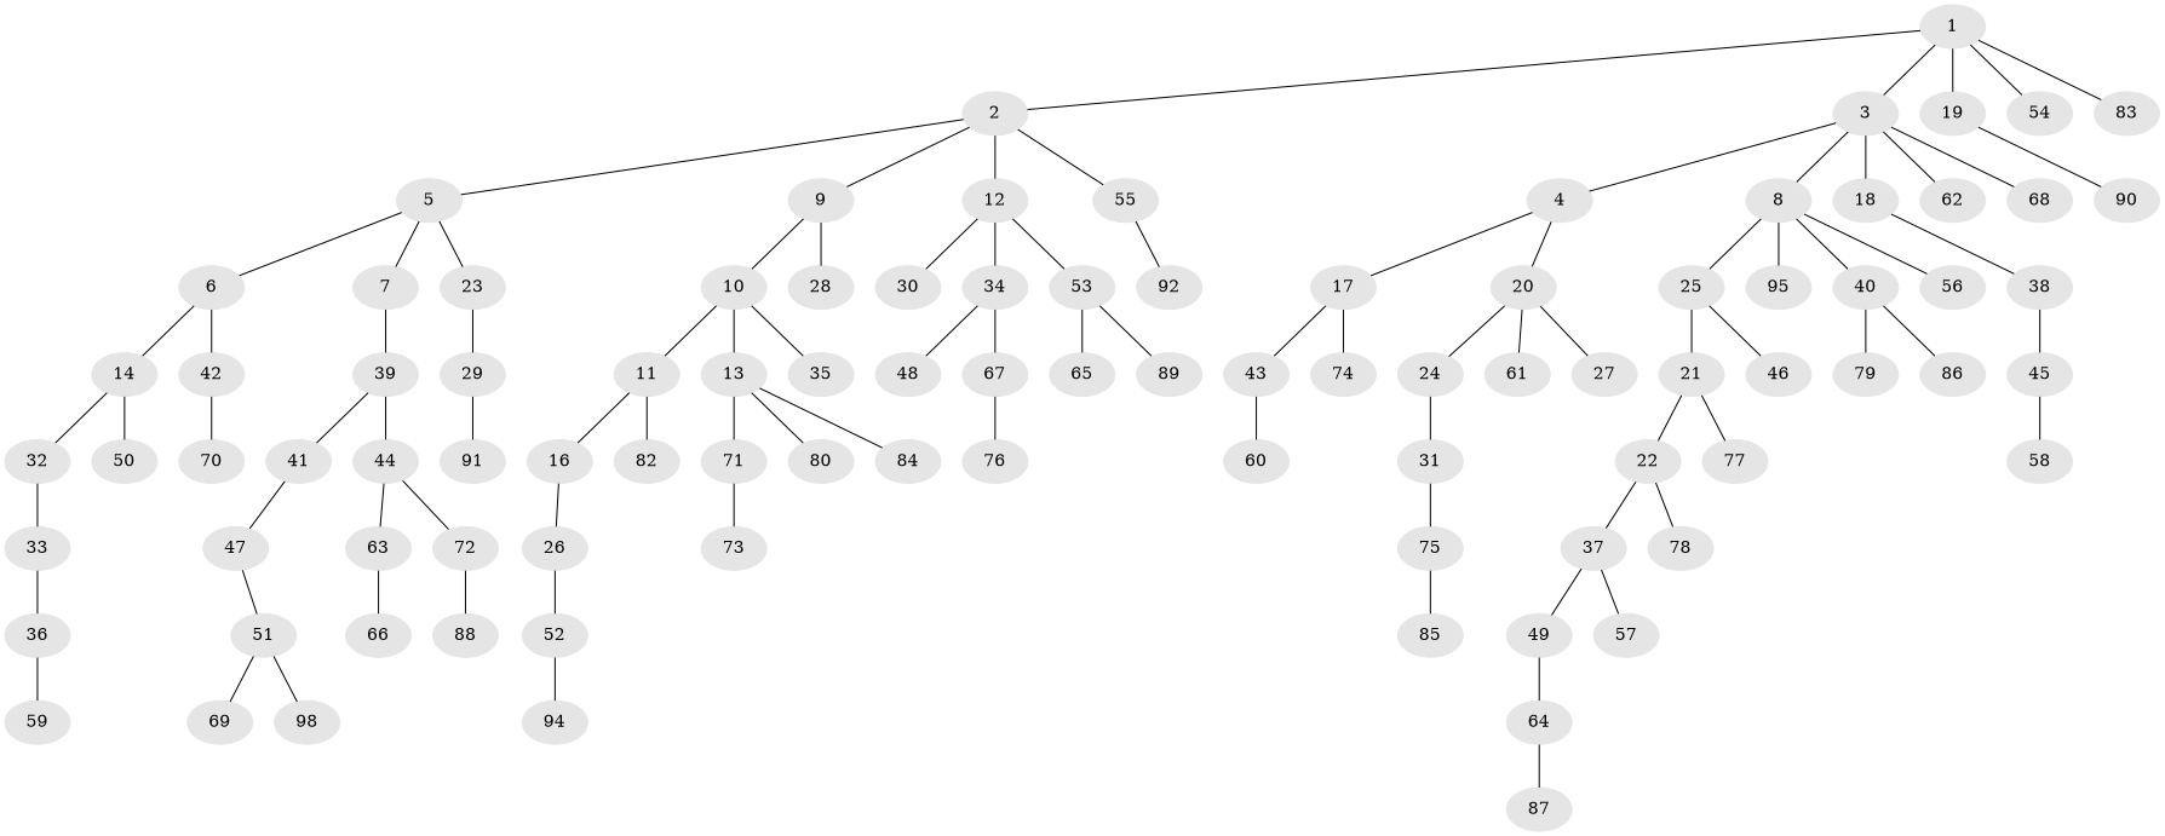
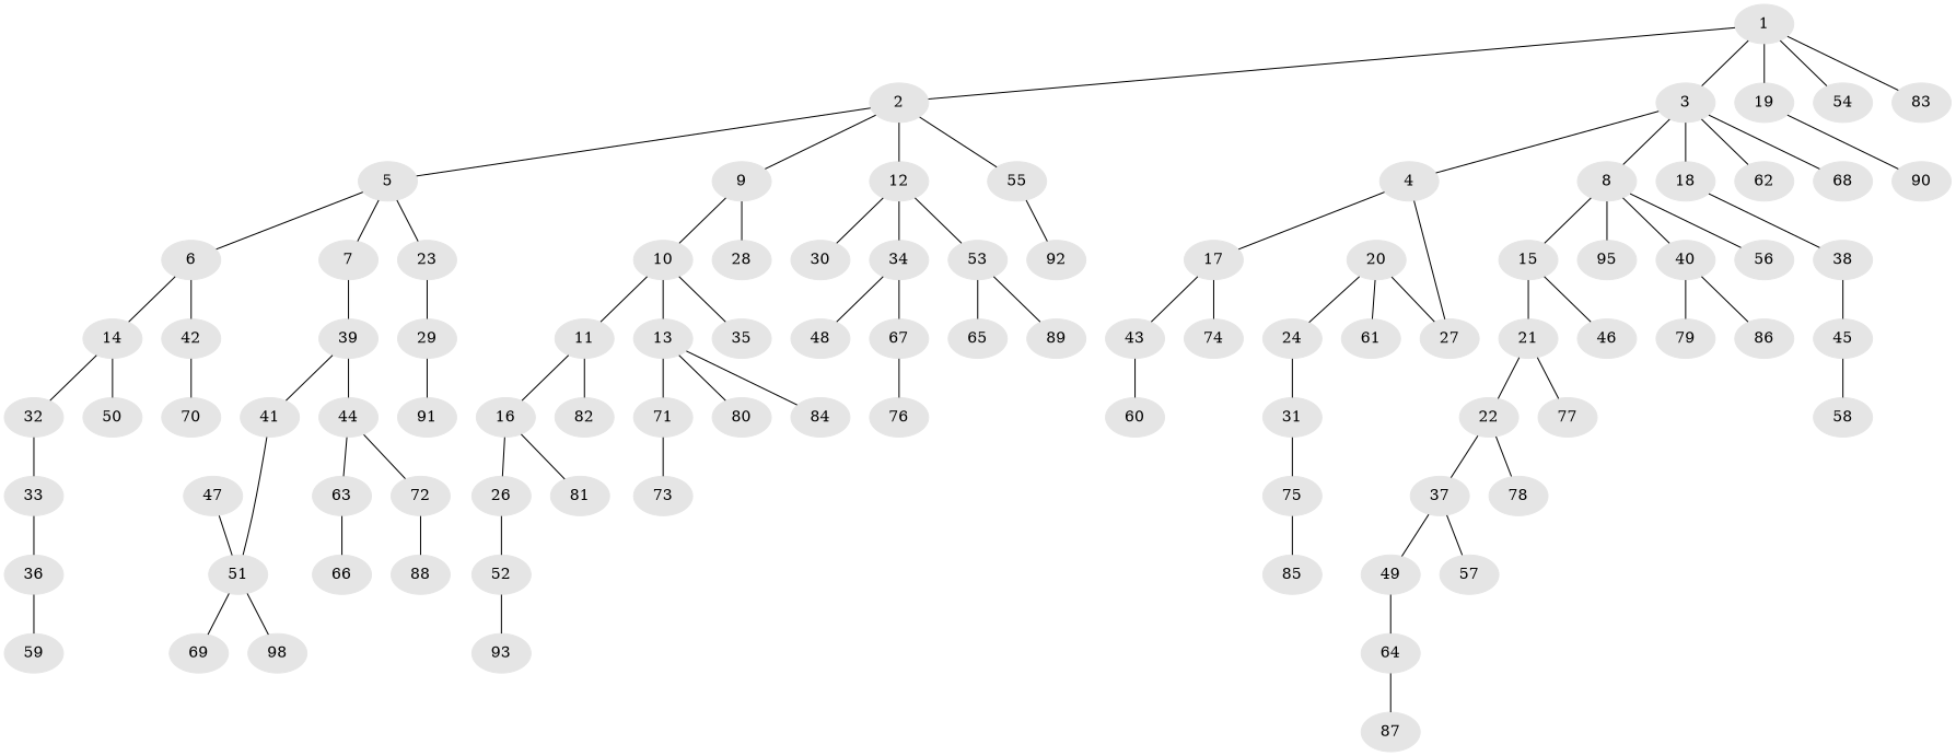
  graph {
    node [color=gray90 style=filled]
    1
    2
    3
    19
    54
    83
    5
    9
    12
    55
    4
    8
    18
    62
    68
    90
    6
    7
    23
    10
    28
    30
    34
    53
    92
    17
    20
-   15 [label=25]
+   15
    n29 [label=95]
    40
    56
    38
    43
    74
    24
    27
    61
    14
    42
    39
    29
    32
    50
    70
    41
    44
    21
    46
    79
    86
    11
    13
    35
    16
    82
    71
    80
    84
    26
+   81
    48
    67
    65
    89
    73
    33
    22
    77
    52
    60
    45
    31
    37
    78
    49
    57
    91
    75
-   94
+   94 [label=93]
    85
    36
    59
    76
    64
    58
    47
    63
    72
    51
    66
    88
    69
    n93 [label=98]
    87
    1 -- 2
    1 -- 3
    1 -- 19
    1 -- 54
    1 -- 83
    2 -- 5
    2 -- 9
    2 -- 12
    2 -- 55
    3 -- 4
    3 -- 8
    3 -- 18
    3 -- 62
    3 -- 68
    19 -- 90
    5 -- 6
    5 -- 7
    5 -- 23
    9 -- 10
    9 -- 28
    12 -- 30
    12 -- 34
    12 -- 53
    55 -- 92
    4 -- 17
-   4 -- 20
+   4 -- 27
    8 -- 15
    8 -- n29
    8 -- 40
    8 -- 56
    18 -- 38
    6 -- 14
    6 -- 42
    7 -- 39
    23 -- 29
    10 -- 11
    10 -- 13
    10 -- 35
    34 -- 48
    34 -- 67
    53 -- 65
    53 -- 89
    17 -- 43
    17 -- 74
    20 -- 24
    20 -- 27
    20 -- 61
    15 -- 21
    15 -- 46
    40 -- 79
    40 -- 86
    38 -- 45
    43 -- 60
    24 -- 31
    14 -- 32
    14 -- 50
    42 -- 70
    39 -- 41
    39 -- 44
    29 -- 91
    32 -- 33
-   41 -- 47
+   41 -- 51
    44 -- 63
    44 -- 72
    21 -- 22
    21 -- 77
    11 -- 16
    11 -- 82
    13 -- 71
    13 -- 80
    13 -- 84
    16 -- 26
+   16 -- 81
    71 -- 73
    26 -- 52
    67 -- 76
    33 -- 36
    22 -- 37
    22 -- 78
    52 -- 94
    45 -- 58
    31 -- 75
    37 -- 49
    37 -- 57
    49 -- 64
    75 -- 85
    36 -- 59
    64 -- 87
    47 -- 51
    63 -- 66
    72 -- 88
    51 -- 69
    51 -- n93
  }
